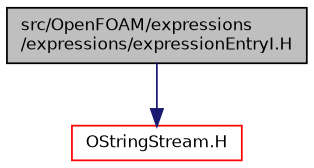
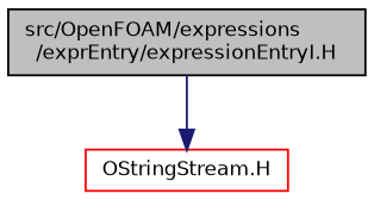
  digraph {
    node [fontname=Helvetica fontsize=10 shape=record]
-   n1 [color=black fillcolor=grey75 fontcolor=black height=0.2 label="src/OpenFOAM/expressions\l/expressions/expressionEntryI.H" style=filled width=0.4]
+   n1 [color=black fillcolor=grey75 fontcolor=black height=0.2 label="src/OpenFOAM/expressions\l/exprEntry/expressionEntryI.H" style=filled width=0.4]
    n2 [color=red height=0.2 label="OStringStream.H" width=0.4]
    n1 -> n2 [color=midnightblue fontname=Helvetica fontsize=10 labelfontname=Helvetica labelfontsize=10 style=solid]
  }
